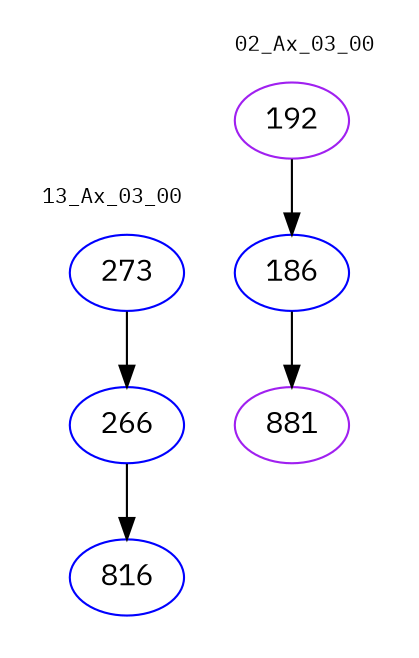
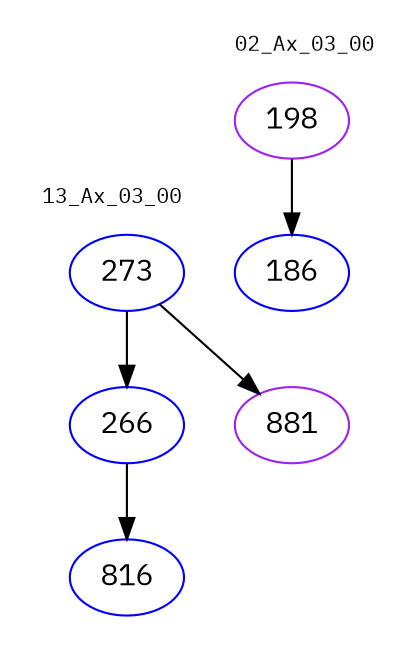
  digraph {
    fontname="IBM Plex Mono"
    node [color=blue fontname="IBM Plex Mono"]
    edge [color=black fontname="IBM Plex Mono"]
    n1 [label=273]
    n2 [label=266]
    n3 [label=816]
-   n4 [color=purple label=192]
+   n4 [color=purple label=198]
    n5 [label=186]
    n6 [color=purple label=881]
    subgraph cluster_1 {
      color=white
      fontsize=10
      label="13_Ax_03_00"
      n1
      n2
      n3
    }
    subgraph cluster_2 {
      color=white
      fontsize=10
      label="02_Ax_03_00"
      n4
      n5
      n6
    }
    n1 -> n2
    n2 -> n3
    n4 -> n5
-   n5 -> n6
+   n1 -> n6
  }
